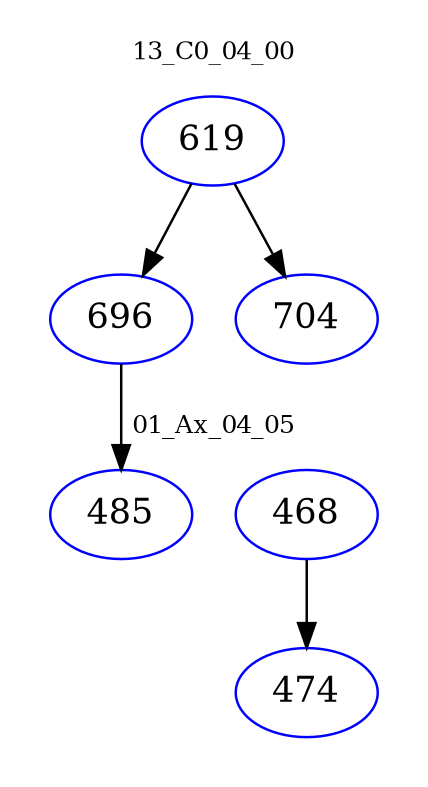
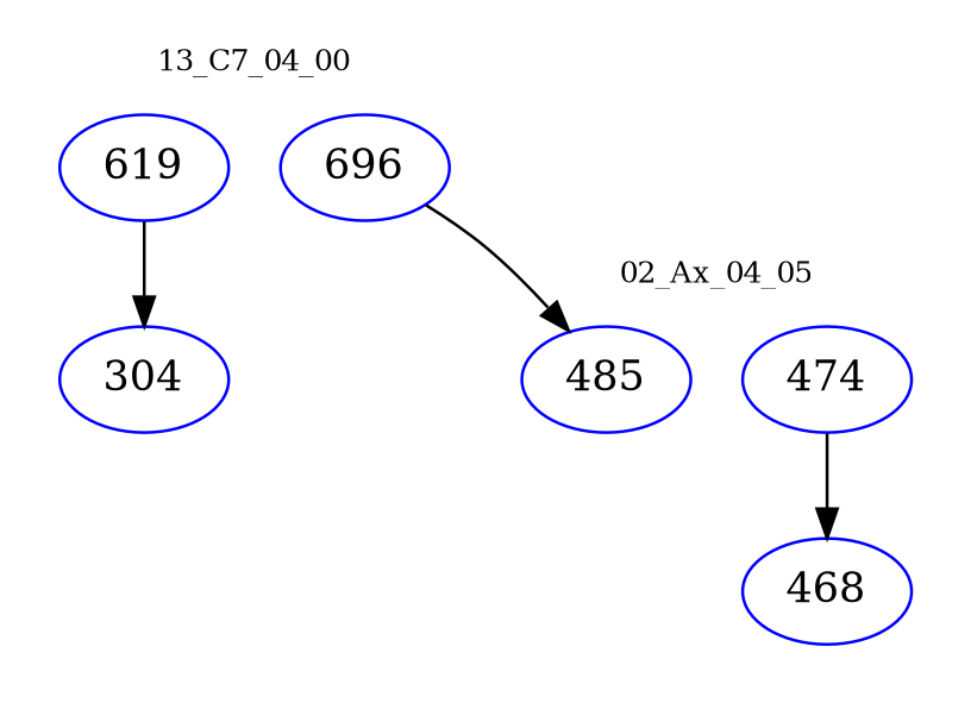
  digraph {
    node [color=blue]
    edge [color=black]
    n1 [label=474]
    n2 [label=468]
    n3 [label=485]
    n4 [label=619]
    n5 [label=696]
-   n6 [label=704]
+   n6 [label=304]
    subgraph cluster_1 {
      color=white
      fontsize=10
-     label="01_Ax_04_05"
+     label="02_Ax_04_05"
      n1
      n2
      n3
    }
    subgraph cluster_2 {
      color=white
      fontsize=10
-     label="13_C0_04_00"
+     label="13_C7_04_00"
      n4
      n5
      n6
    }
-   n2 -> n1
-   n4 -> n5
+   n1 -> n2
    n4 -> n6
    n5 -> n3
  }
